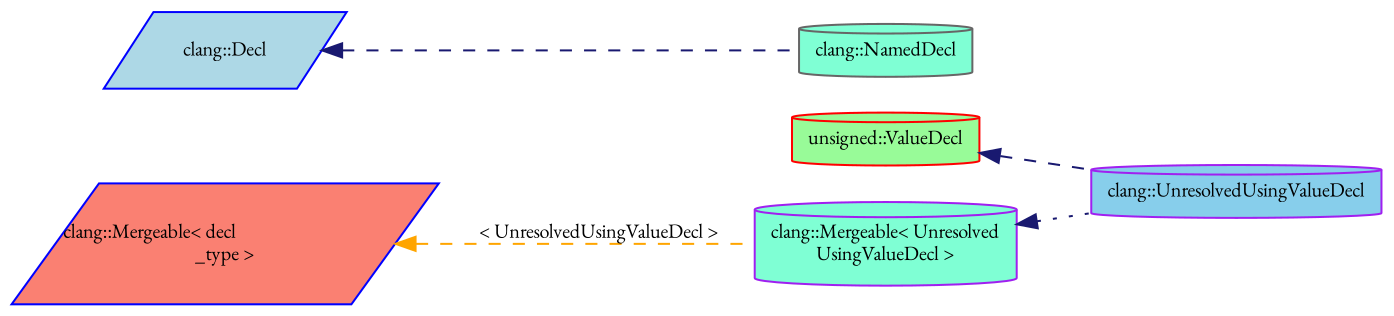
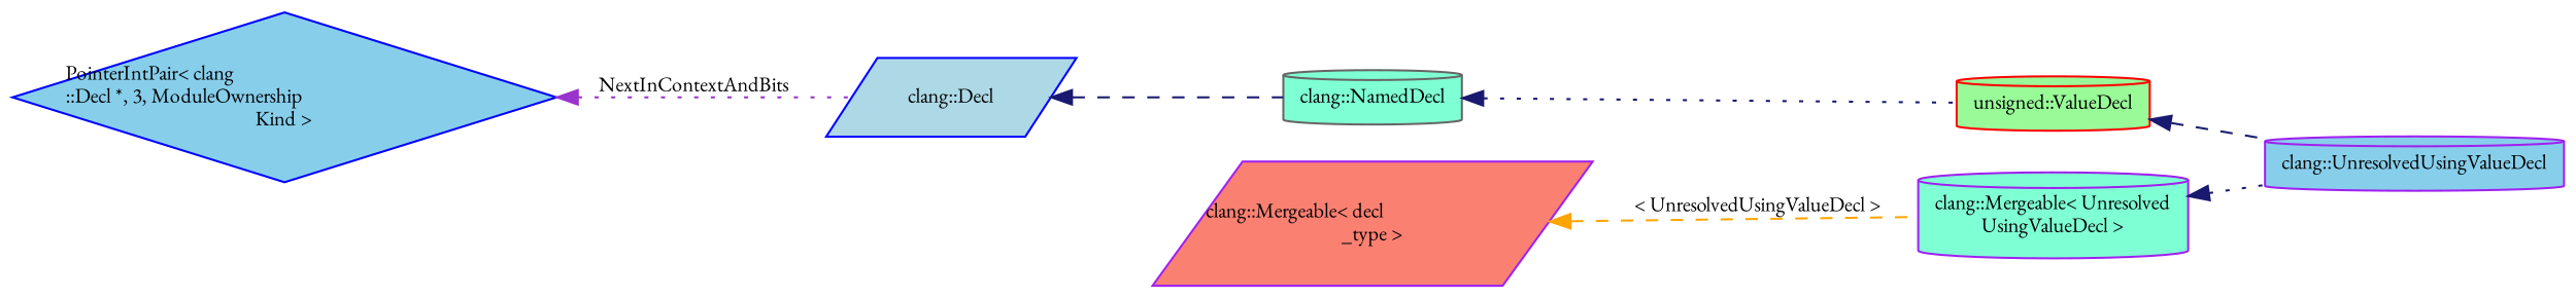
  digraph {
    fontname="EB Garamond"
    rankdir=LR
    node [color=blue fillcolor=skyblue fontname="EB Garamond" fontsize=10 shape=cylinder style=filled]
    edge [color=midnightblue dir=back fontname="EB Garamond" fontsize=10 labelfontname=Helvetica labelfontsize=10 style=dashed]
    n1 [color=purple fontcolor=black height=0.2 label="clang::UnresolvedUsingValueDecl" width=0.4]
    n2 [color=red fillcolor=palegreen height=0.2 label="unsigned::ValueDecl" width=0.4]
    n3 [color=gray40 fillcolor=aquamarine height=0.2 label="clang::NamedDecl" width=0.4]
    n4 [fillcolor=lightblue height=0.2 label="clang::Decl" shape=parallelogram width=0.4]
+   n5 [height=0.2 label="PointerIntPair\< clang\l::Decl *, 3, ModuleOwnership\lKind \>" shape=diamond width=0.4]
    n6 [color=purple fillcolor=aquamarine height=0.2 label="clang::Mergeable\< Unresolved\lUsingValueDecl \>" width=0.4]
-   n7 [fillcolor=salmon height=0.2 label="clang::Mergeable\< decl\l_type \>" shape=parallelogram width=0.4]
+   n7 [color=purple fillcolor=salmon height=0.2 label="clang::Mergeable\< decl\l_type \>" shape=parallelogram width=0.4]
    n2 -> n1
+   n3 -> n2 [style=dotted]
    n4 -> n3
+   n5 -> n4 [color=darkorchid3 label=" NextInContextAndBits" style=dotted]
    n6 -> n1 [style=dotted]
    n7 -> n6 [color=orange label=" \< UnresolvedUsingValueDecl \>"]
  }
